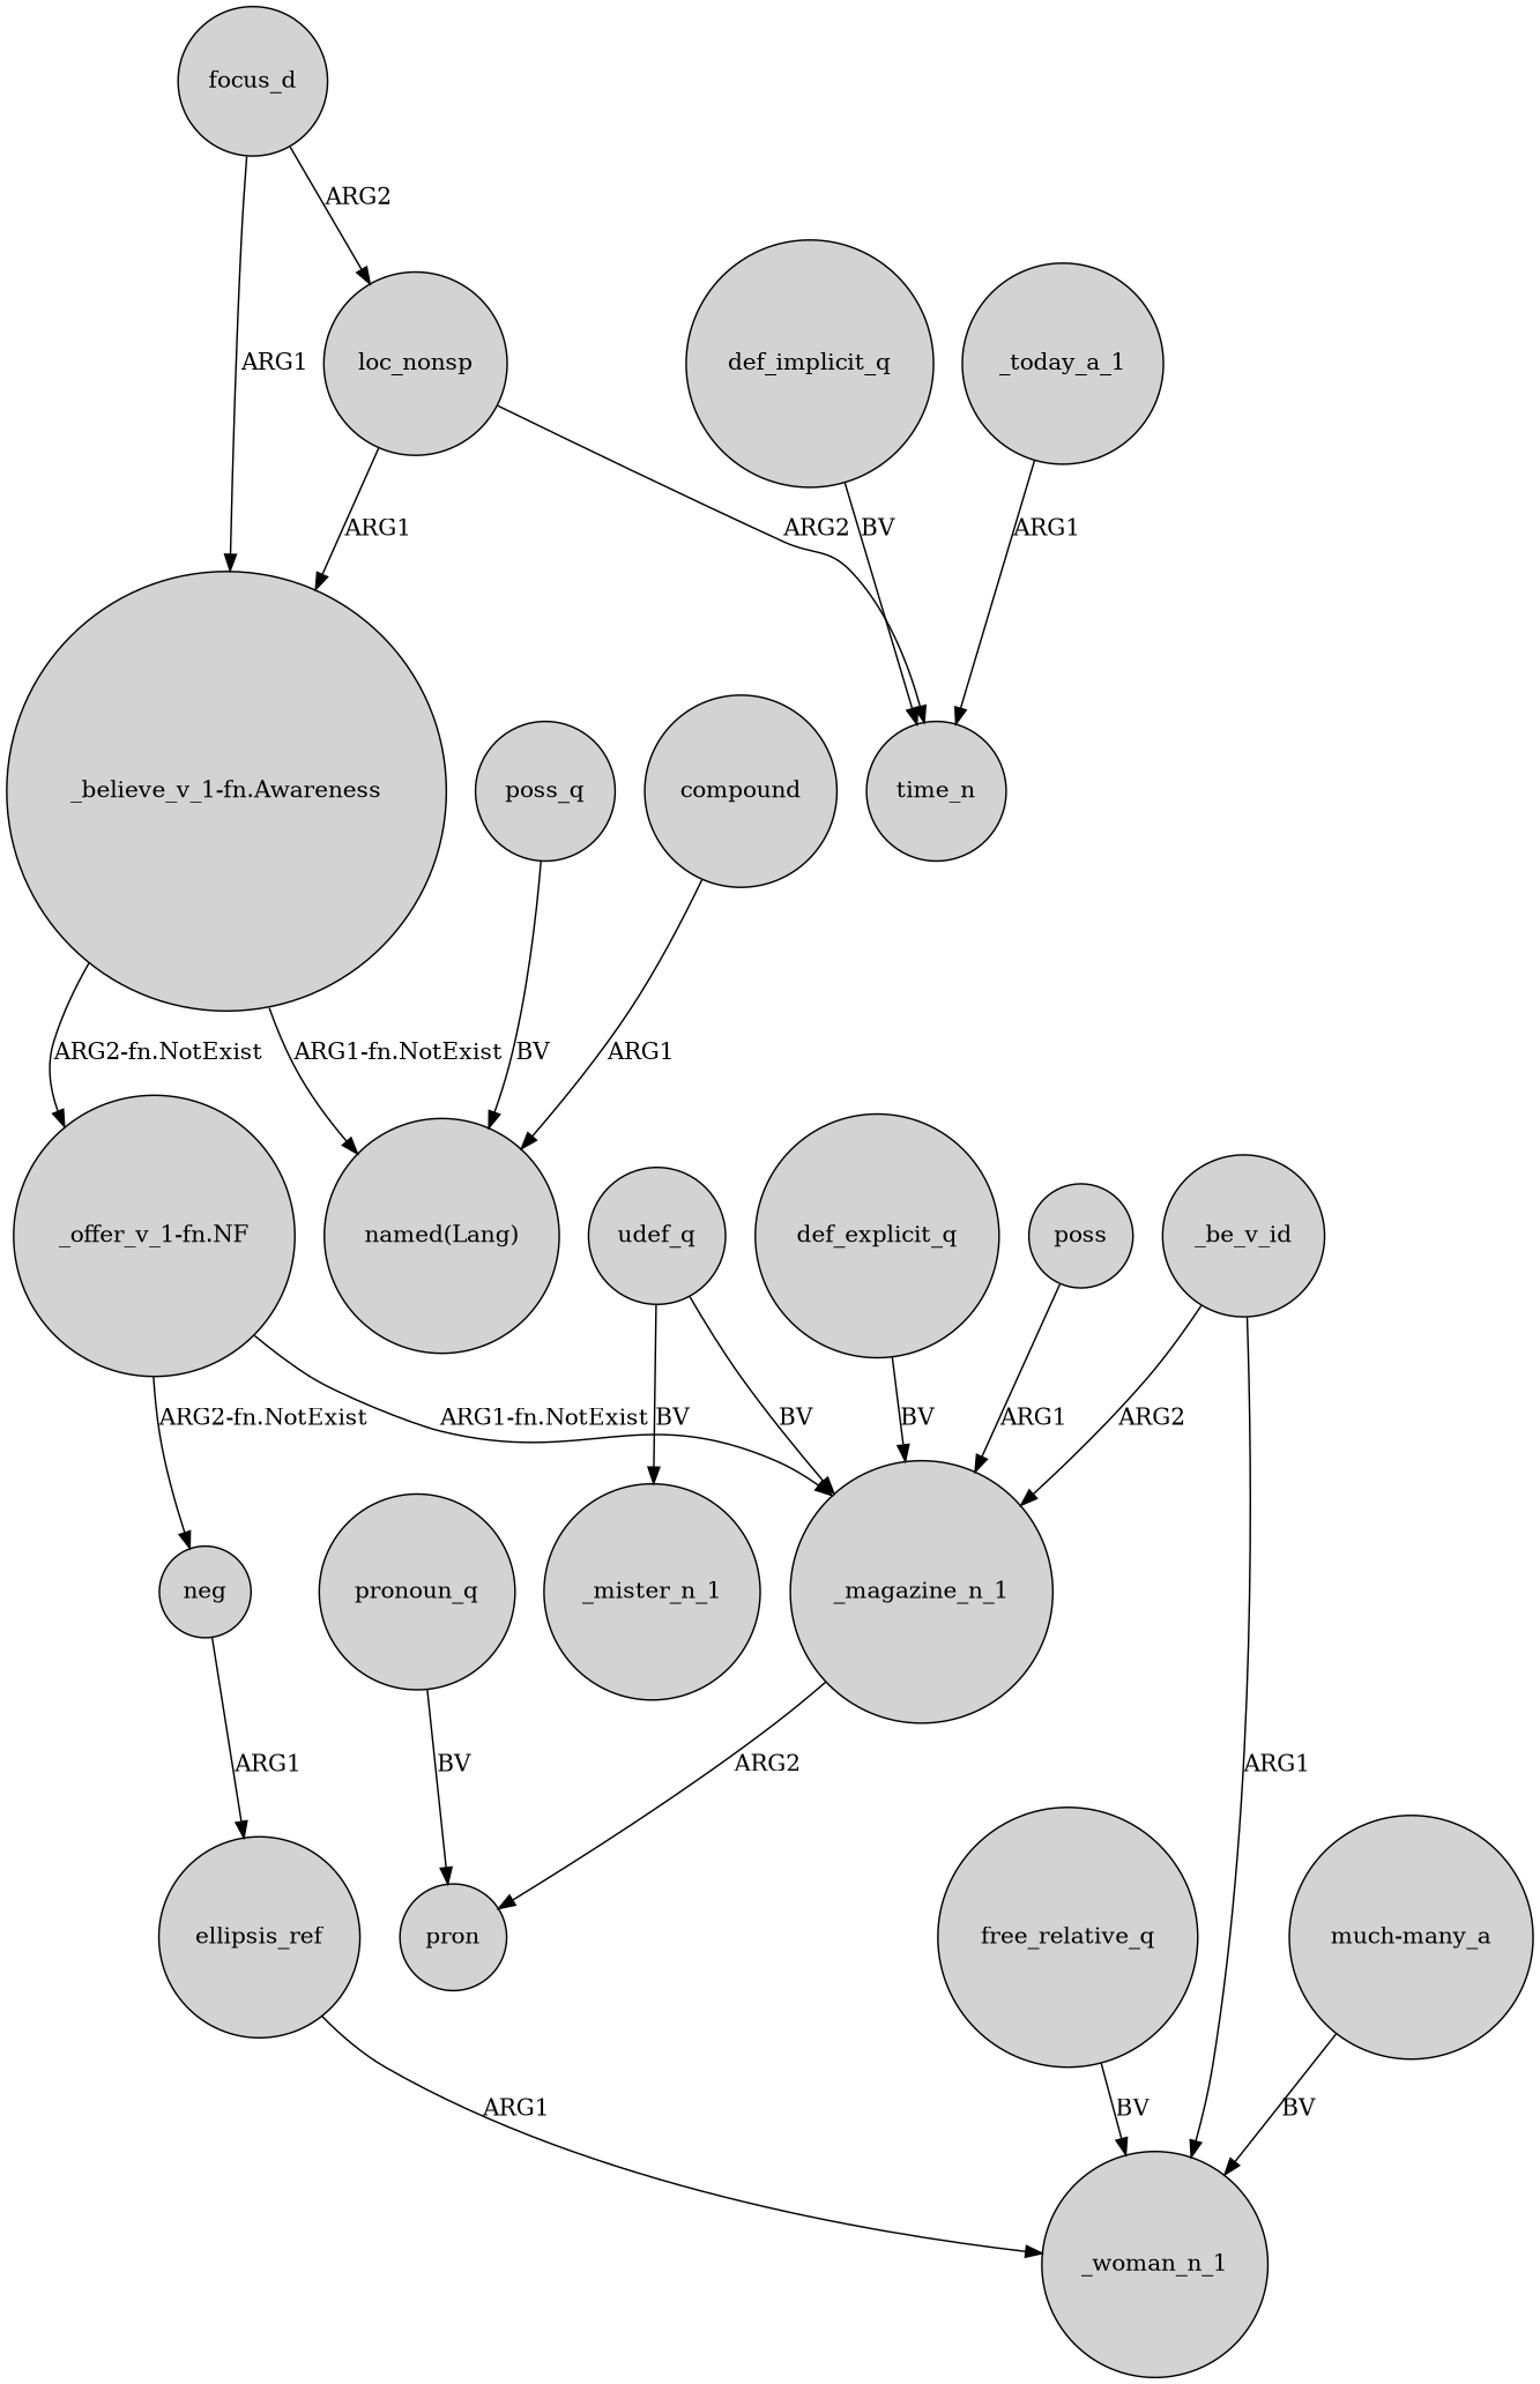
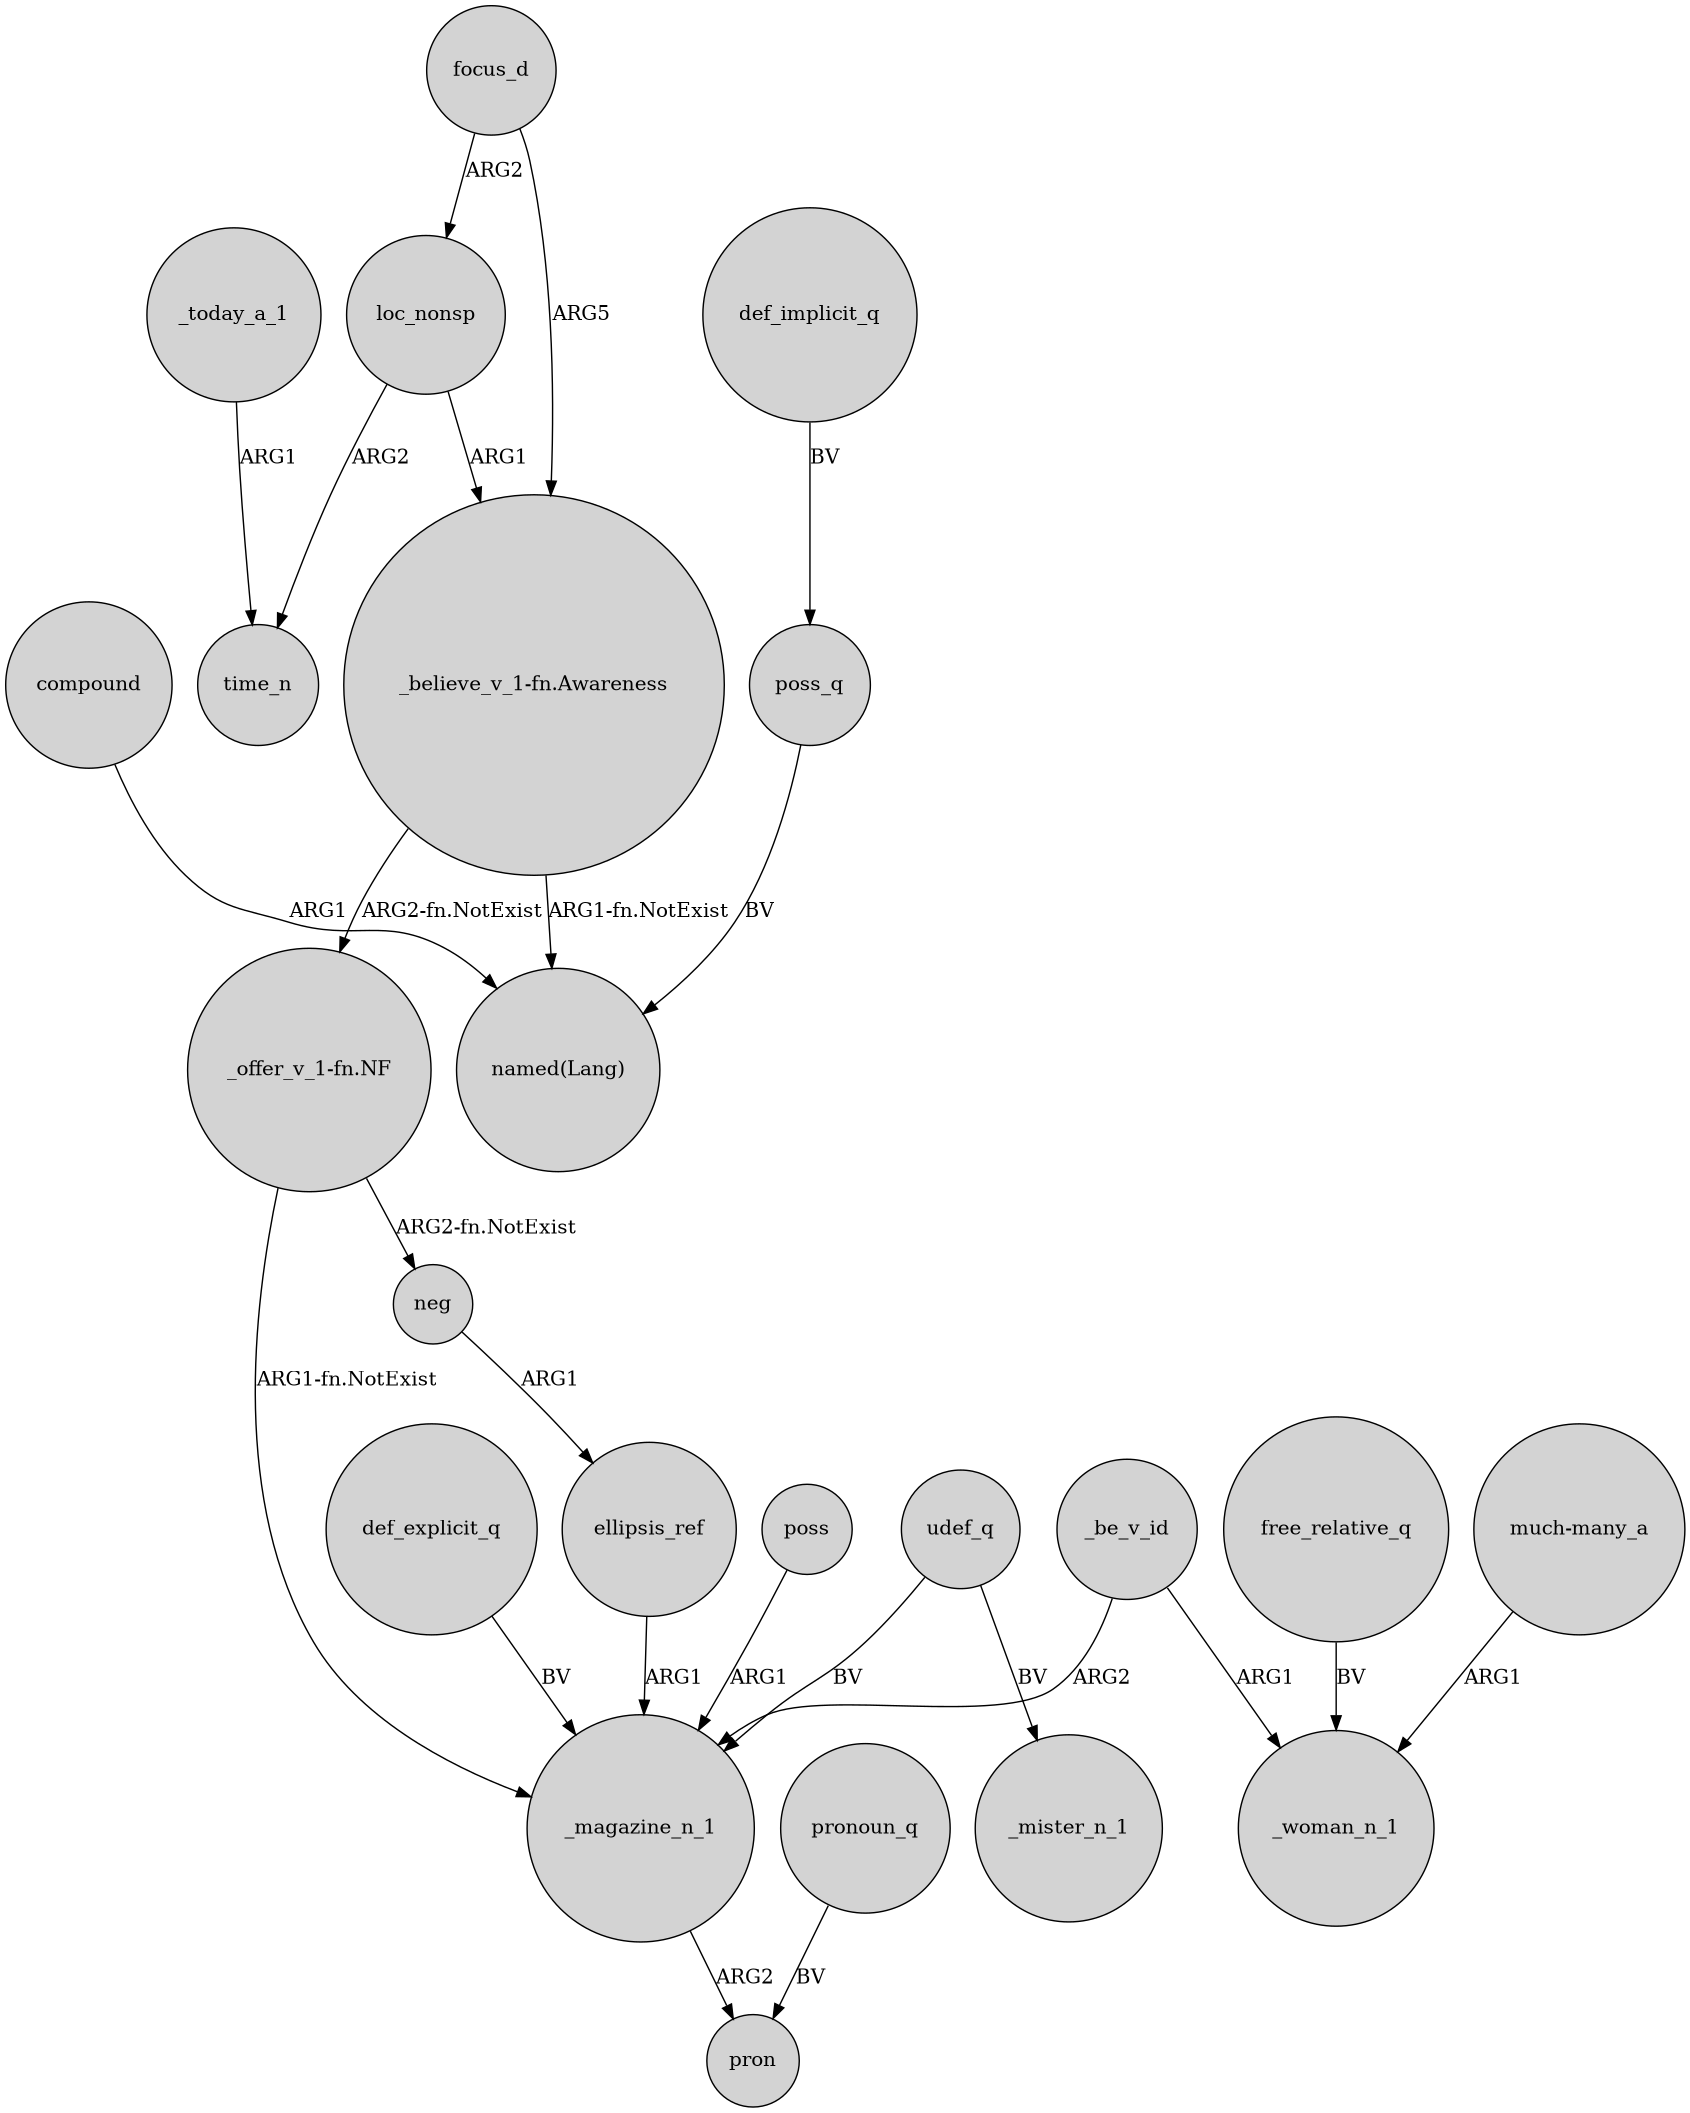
  digraph {
    node [shape=circle style=filled]
    focus_d
    loc_nonsp
    "_believe_v_1-fn.Awareness"
    time_n
    "named(Lang)"
    "_offer_v_1-fn.NF"
    n7 [label=poss_q]
    def_explicit_q
    _magazine_n_1
    pron
    _today_a_1
    neg
    ellipsis_ref
    poss
    compound
    _woman_n_1
    udef_q
    _mister_n_1
    free_relative_q
    _be_v_id
    pronoun_q
    "much-many_a"
    def_implicit_q
    focus_d -> loc_nonsp [label=ARG2]
-   focus_d -> "_believe_v_1-fn.Awareness" [label=ARG1]
+   focus_d -> "_believe_v_1-fn.Awareness" [label=ARG5]
    loc_nonsp -> "_believe_v_1-fn.Awareness" [label=ARG1]
    loc_nonsp -> time_n [label=ARG2]
    "_believe_v_1-fn.Awareness" -> "named(Lang)" [label="ARG1-fn.NotExist"]
    "_believe_v_1-fn.Awareness" -> "_offer_v_1-fn.NF" [label="ARG2-fn.NotExist"]
    "_offer_v_1-fn.NF" -> _magazine_n_1 [label="ARG1-fn.NotExist"]
    "_offer_v_1-fn.NF" -> neg [label="ARG2-fn.NotExist"]
    n7 -> "named(Lang)" [label=BV]
    def_explicit_q -> _magazine_n_1 [label=BV]
    _magazine_n_1 -> pron [label=ARG2]
    _today_a_1 -> time_n [label=ARG1]
    neg -> ellipsis_ref [label=ARG1]
-   ellipsis_ref -> _woman_n_1 [label=ARG1]
+   ellipsis_ref -> _magazine_n_1 [label=ARG1]
    poss -> _magazine_n_1 [label=ARG1]
    compound -> "named(Lang)" [label=ARG1]
    udef_q -> _magazine_n_1 [label=BV]
    udef_q -> _mister_n_1 [label=BV]
    free_relative_q -> _woman_n_1 [label=BV]
    _be_v_id -> _magazine_n_1 [label=ARG2]
    _be_v_id -> _woman_n_1 [label=ARG1]
    pronoun_q -> pron [label=BV]
-   "much-many_a" -> _woman_n_1 [label=BV]
-   def_implicit_q -> time_n [label=BV]
+   "much-many_a" -> _woman_n_1 [label=ARG1]
+   def_implicit_q -> n7 [label=BV]
  }
